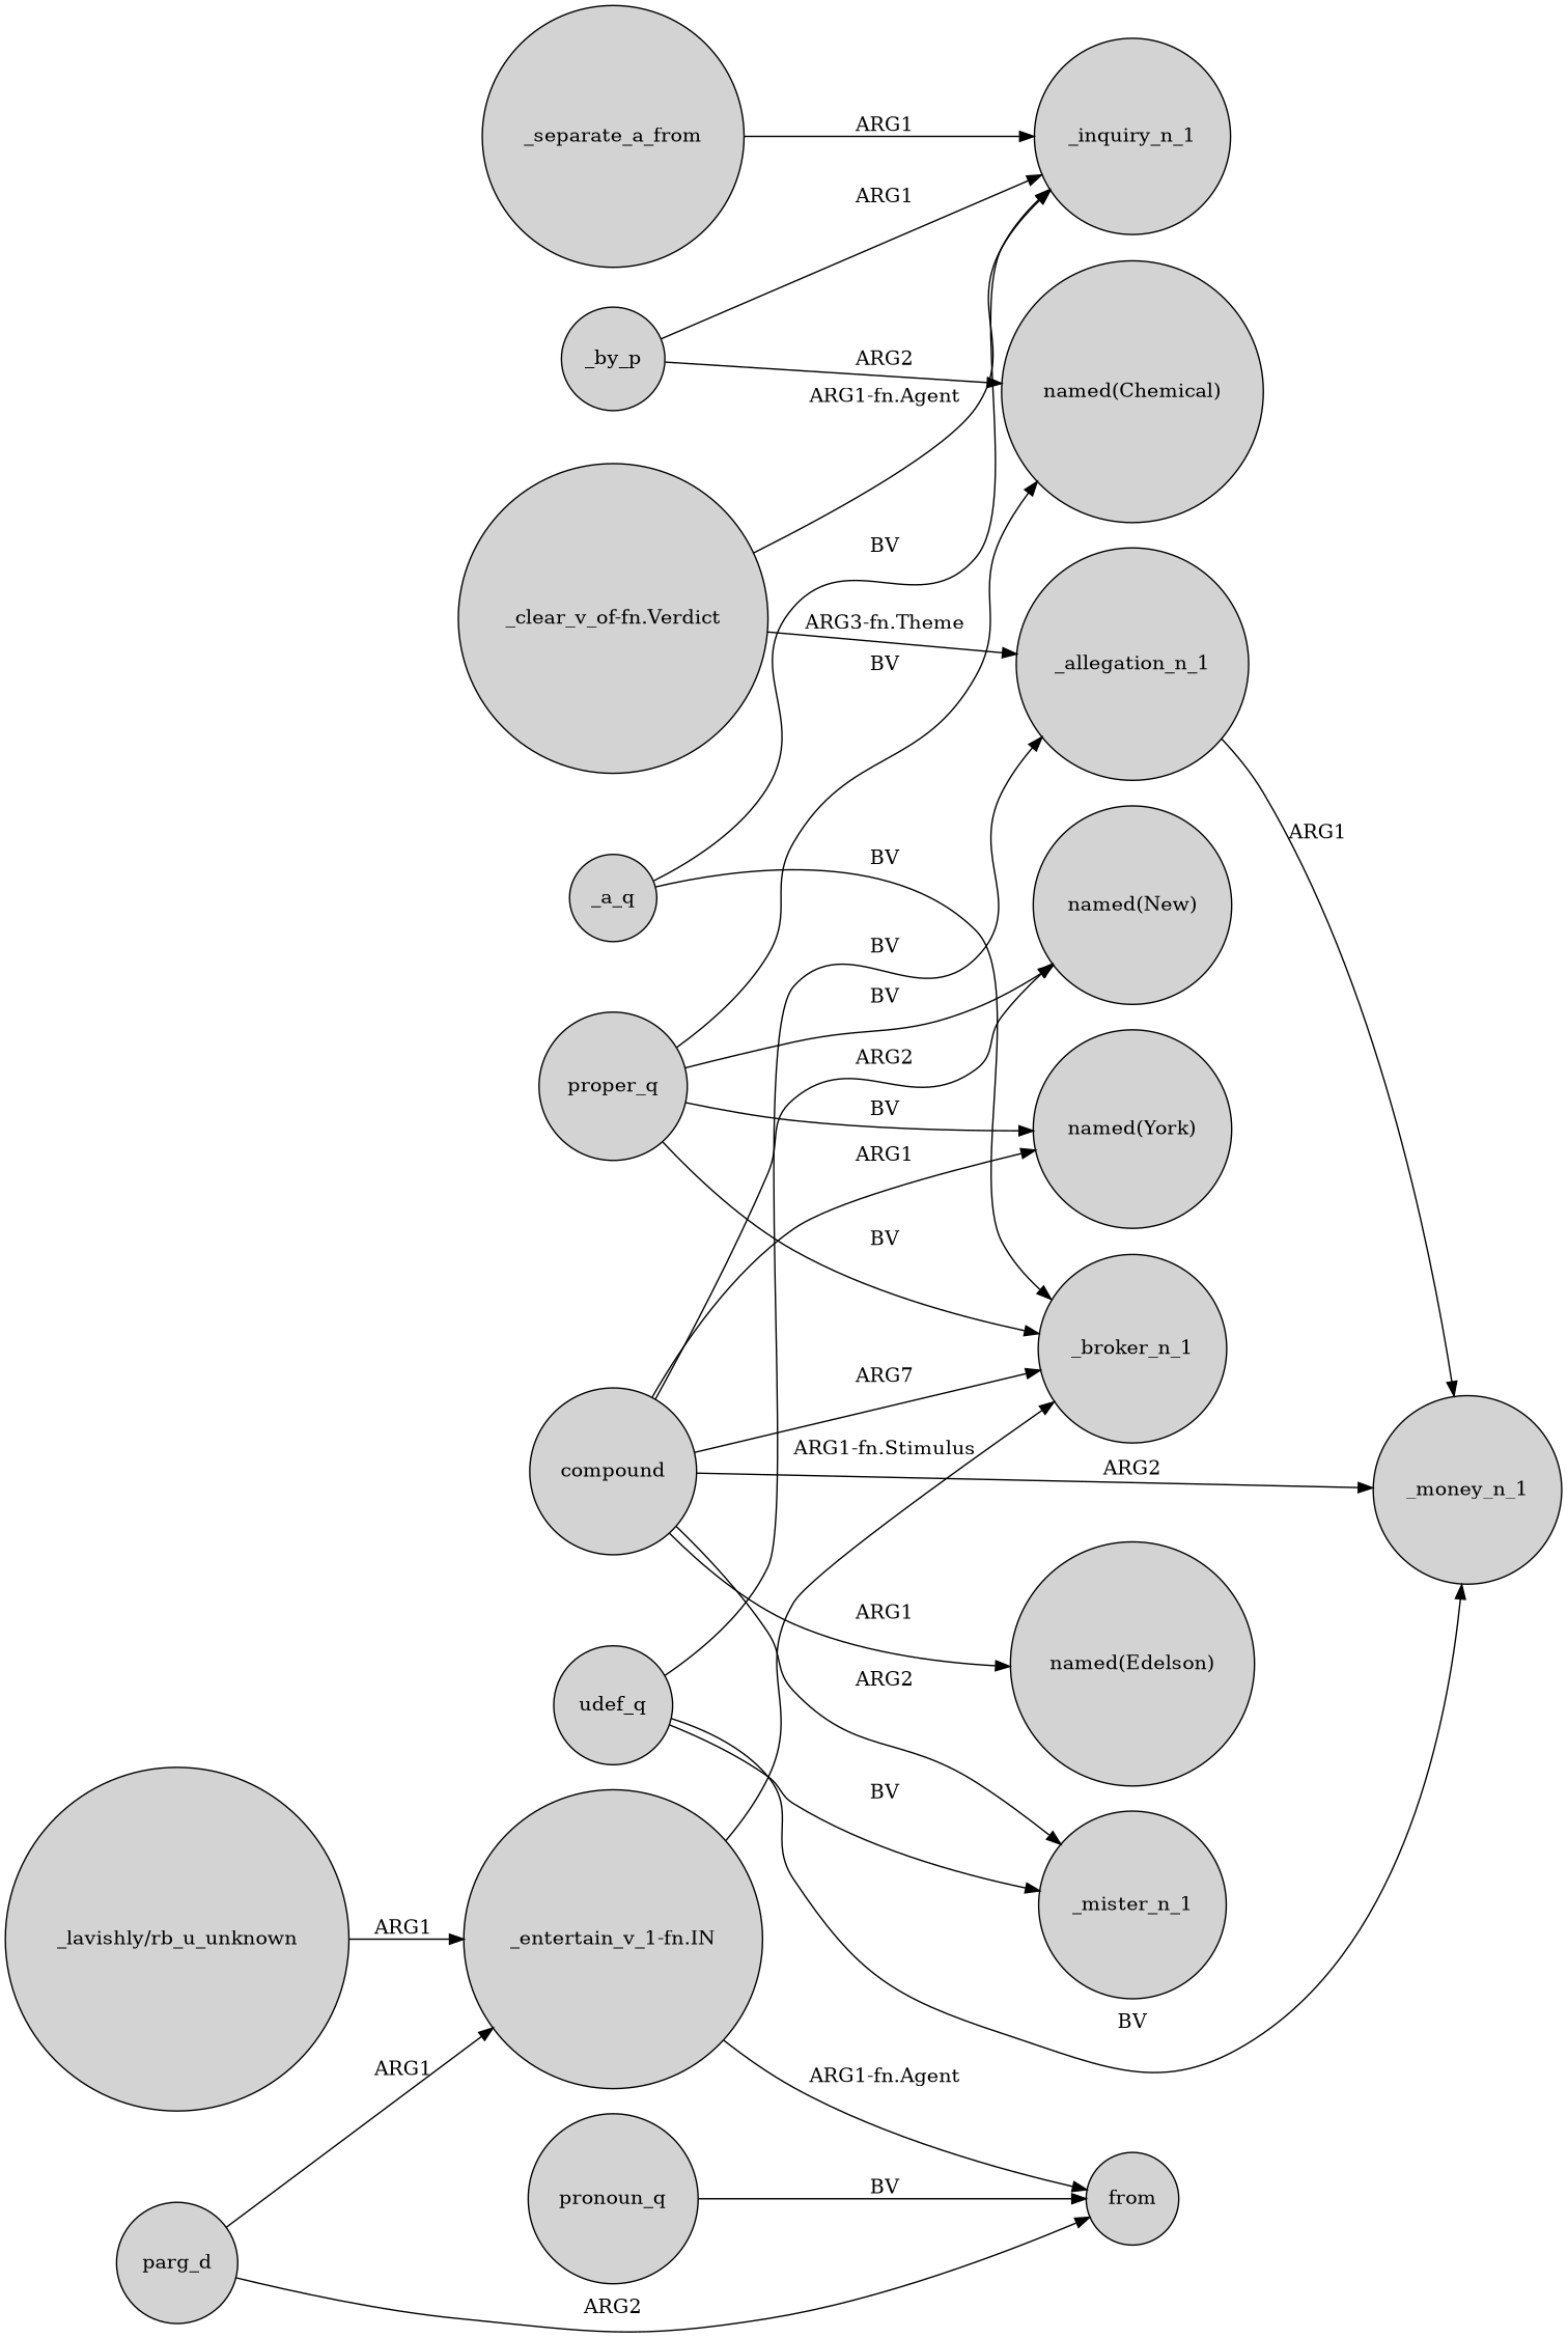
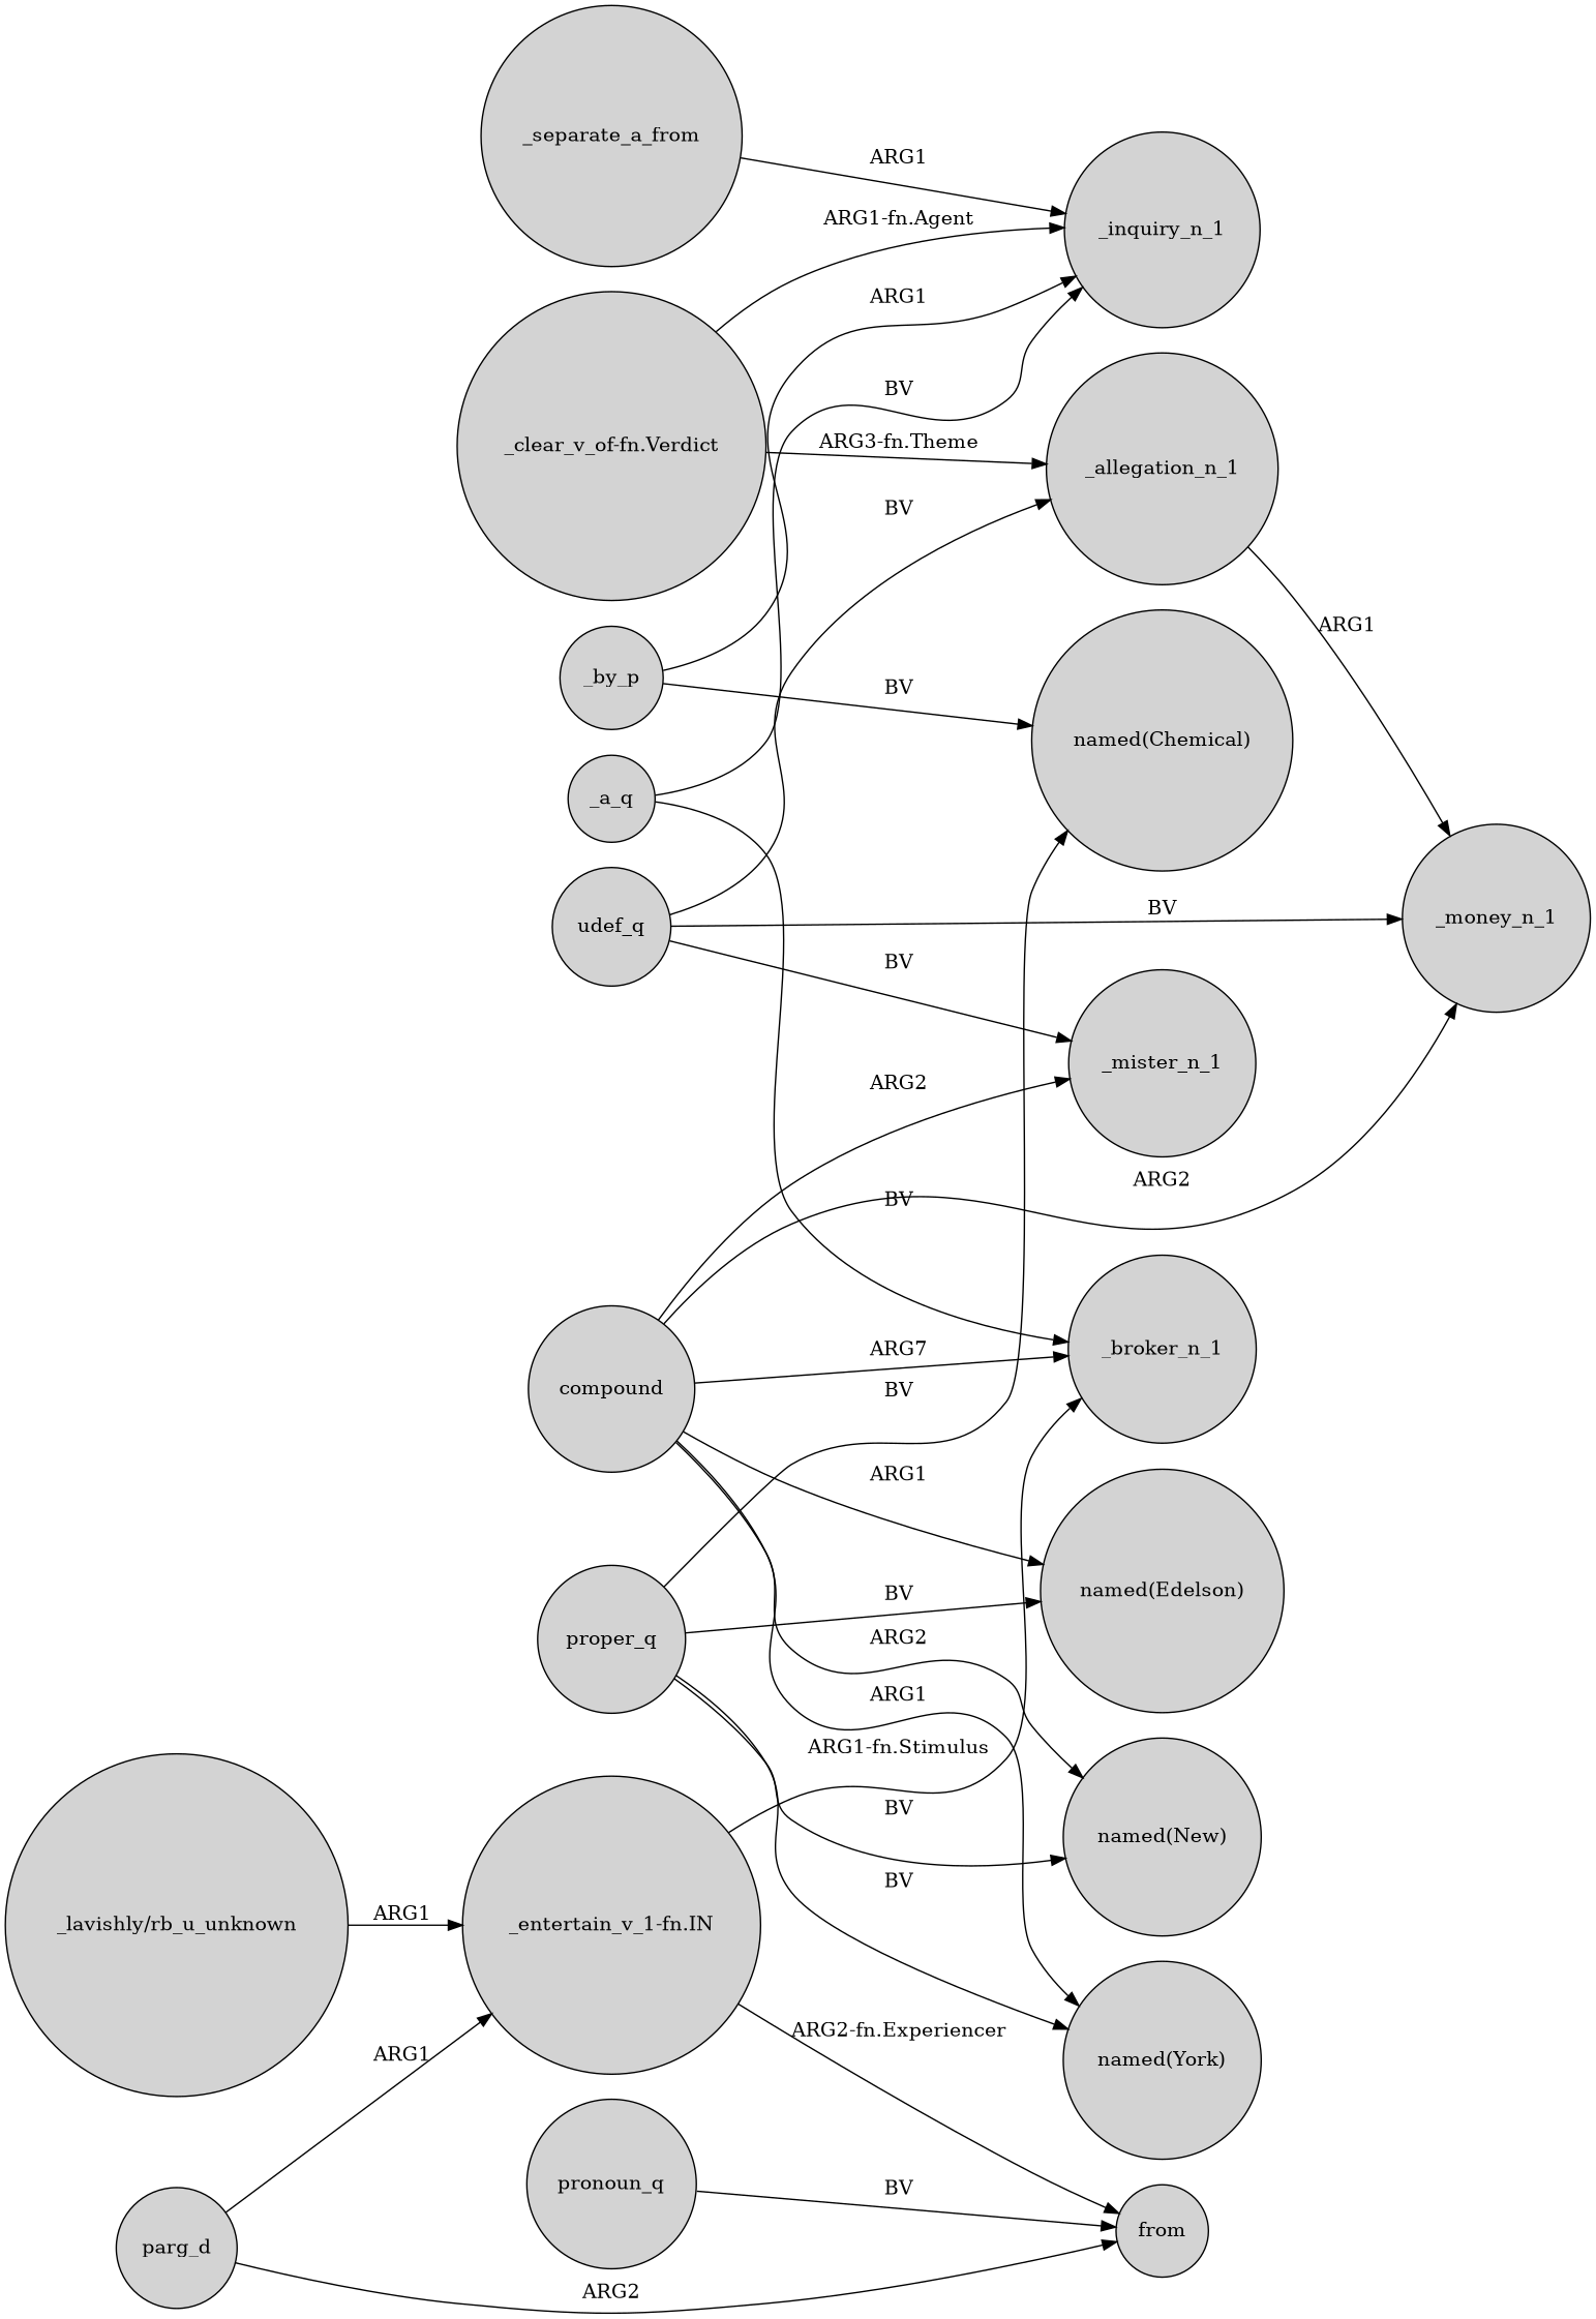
  digraph {
    rankdir=LR
    node [shape=circle style=filled]
    _by_p
    _inquiry_n_1
    "named(Chemical)"
    udef_q
    _money_n_1
    _mister_n_1
    _allegation_n_1
    _a_q
    _broker_n_1
    compound
    "named(New)"
    "named(Edelson)"
    "named(York)"
    proper_q
    "_lavishly/rb_u_unknown"
    "_entertain_v_1-fn.IN"
    n17 [label=from]
    "_clear_v_of-fn.Verdict"
    _separate_a_from
    parg_d
    pronoun_q
    _by_p -> _inquiry_n_1 [label=ARG1]
-   _by_p -> "named(Chemical)" [label=ARG2]
+   _by_p -> "named(Chemical)" [label=BV]
    udef_q -> _money_n_1 [label=BV]
    udef_q -> _mister_n_1 [label=BV]
    udef_q -> _allegation_n_1 [label=BV]
    _allegation_n_1 -> _money_n_1 [label=ARG1]
    _a_q -> _inquiry_n_1 [label=BV]
    _a_q -> _broker_n_1 [label=BV]
    compound -> _money_n_1 [label=ARG2]
    compound -> _mister_n_1 [label=ARG2]
    compound -> _broker_n_1 [label=ARG7]
    compound -> "named(New)" [label=ARG2]
    compound -> "named(Edelson)" [label=ARG1]
    compound -> "named(York)" [label=ARG1]
    proper_q -> "named(Chemical)" [label=BV]
    proper_q -> "named(New)" [label=BV]
-   proper_q -> _broker_n_1 [label=BV]
+   proper_q -> "named(Edelson)" [label=BV]
    proper_q -> "named(York)" [label=BV]
    "_lavishly/rb_u_unknown" -> "_entertain_v_1-fn.IN" [label=ARG1]
    "_entertain_v_1-fn.IN" -> _broker_n_1 [label="ARG1-fn.Stimulus"]
-   "_entertain_v_1-fn.IN" -> n17 [label="ARG1-fn.Agent"]
+   "_entertain_v_1-fn.IN" -> n17 [label="ARG2-fn.Experiencer"]
    "_clear_v_of-fn.Verdict" -> _inquiry_n_1 [label="ARG1-fn.Agent"]
    "_clear_v_of-fn.Verdict" -> _allegation_n_1 [label="ARG3-fn.Theme"]
    _separate_a_from -> _inquiry_n_1 [label=ARG1]
    parg_d -> "_entertain_v_1-fn.IN" [label=ARG1]
    parg_d -> n17 [label=ARG2]
    pronoun_q -> n17 [label=BV]
  }
